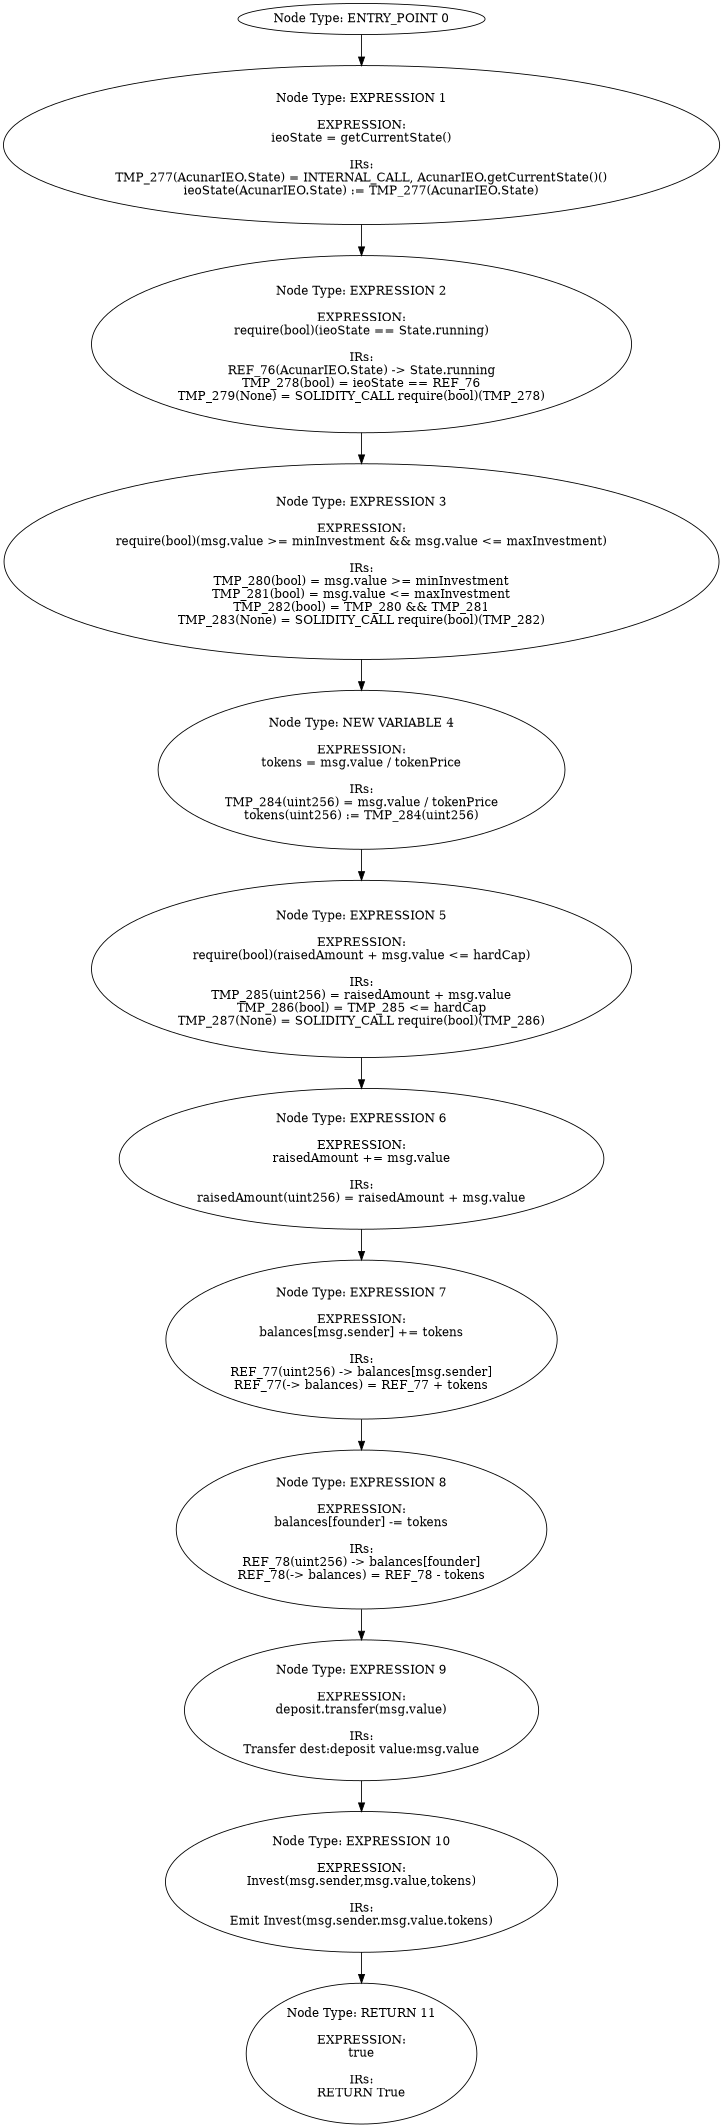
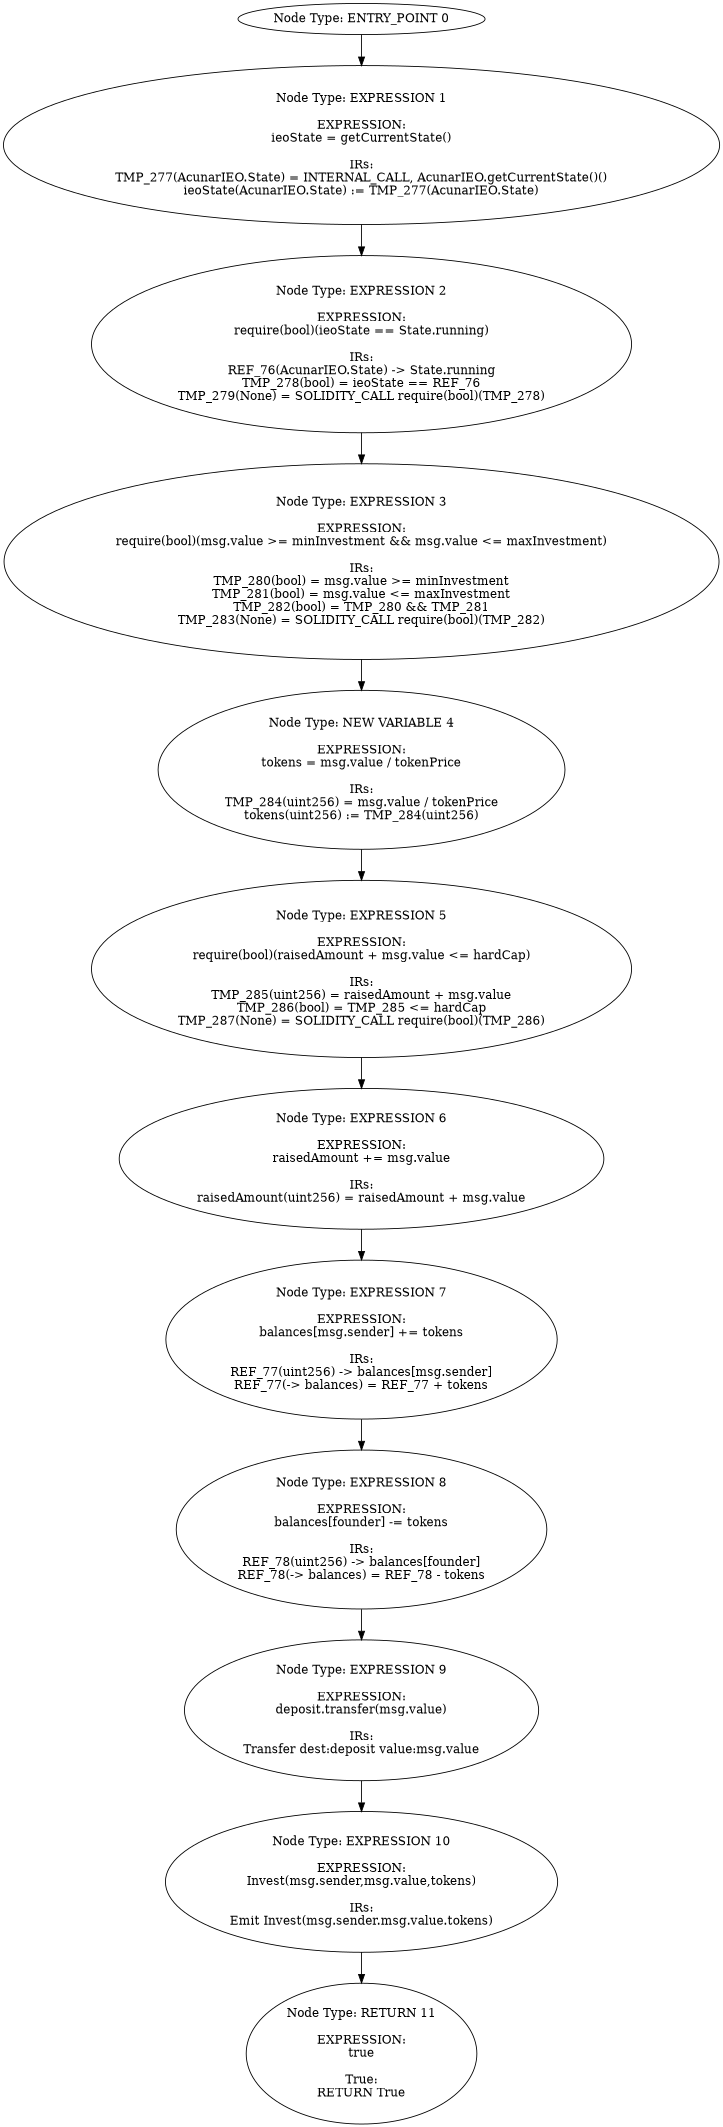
  digraph {
    n1 [label="Node Type: ENTRY_POINT 0\n"]
    n2 [label="Node Type: EXPRESSION 1\n\nEXPRESSION:\nieoState = getCurrentState()\n\nIRs:\nTMP_277(AcunarIEO.State) = INTERNAL_CALL, AcunarIEO.getCurrentState()()\nieoState(AcunarIEO.State) := TMP_277(AcunarIEO.State)"]
    n3 [label="Node Type: EXPRESSION 2\n\nEXPRESSION:\nrequire(bool)(ieoState == State.running)\n\nIRs:\nREF_76(AcunarIEO.State) -> State.running\nTMP_278(bool) = ieoState == REF_76\nTMP_279(None) = SOLIDITY_CALL require(bool)(TMP_278)"]
    n4 [label="Node Type: EXPRESSION 3\n\nEXPRESSION:\nrequire(bool)(msg.value >= minInvestment && msg.value <= maxInvestment)\n\nIRs:\nTMP_280(bool) = msg.value >= minInvestment\nTMP_281(bool) = msg.value <= maxInvestment\nTMP_282(bool) = TMP_280 && TMP_281\nTMP_283(None) = SOLIDITY_CALL require(bool)(TMP_282)"]
    n5 [label="Node Type: NEW VARIABLE 4\n\nEXPRESSION:\ntokens = msg.value / tokenPrice\n\nIRs:\nTMP_284(uint256) = msg.value / tokenPrice\ntokens(uint256) := TMP_284(uint256)"]
    n6 [label="Node Type: EXPRESSION 5\n\nEXPRESSION:\nrequire(bool)(raisedAmount + msg.value <= hardCap)\n\nIRs:\nTMP_285(uint256) = raisedAmount + msg.value\nTMP_286(bool) = TMP_285 <= hardCap\nTMP_287(None) = SOLIDITY_CALL require(bool)(TMP_286)"]
    n7 [label="Node Type: EXPRESSION 6\n\nEXPRESSION:\nraisedAmount += msg.value\n\nIRs:\nraisedAmount(uint256) = raisedAmount + msg.value"]
    n8 [label="Node Type: EXPRESSION 7\n\nEXPRESSION:\nbalances[msg.sender] += tokens\n\nIRs:\nREF_77(uint256) -> balances[msg.sender]\nREF_77(-> balances) = REF_77 + tokens"]
    n9 [label="Node Type: EXPRESSION 8\n\nEXPRESSION:\nbalances[founder] -= tokens\n\nIRs:\nREF_78(uint256) -> balances[founder]\nREF_78(-> balances) = REF_78 - tokens"]
    n10 [label="Node Type: EXPRESSION 9\n\nEXPRESSION:\ndeposit.transfer(msg.value)\n\nIRs:\nTransfer dest:deposit value:msg.value"]
    n11 [label="Node Type: EXPRESSION 10\n\nEXPRESSION:\nInvest(msg.sender,msg.value,tokens)\n\nIRs:\nEmit Invest(msg.sender.msg.value.tokens)"]
-   n12 [label="Node Type: RETURN 11\n\nEXPRESSION:\ntrue\n\nIRs:\nRETURN True"]
+   n12 [label="Node Type: RETURN 11\n\nEXPRESSION:\ntrue\n\nTrue:\nRETURN True"]
    n1 -> n2
    n2 -> n3
    n3 -> n4
    n4 -> n5
    n5 -> n6
    n6 -> n7
    n7 -> n8
    n8 -> n9
    n9 -> n10
    n10 -> n11
    n11 -> n12
  }
